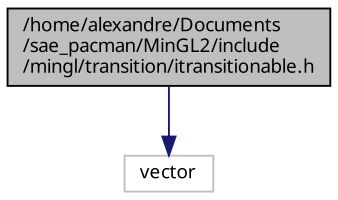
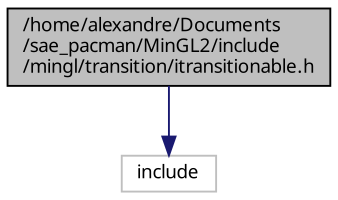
  digraph {
    fontname="Noto Sans"
    node [fontname="Noto Sans" fontsize=10 shape=record style=filled]
    n1 [color=black fillcolor=grey75 fontcolor=black height=0.2 label="/home/alexandre/Documents\l/sae_pacman/MinGL2/include\l/mingl/transition/itransitionable.h" width=0.4]
-   n2 [color=grey75 fillcolor=white height=0.2 label=vector width=0.4]
+   n2 [color=grey75 fillcolor=white height=0.2 label=include width=0.4]
    n1 -> n2 [color=midnightblue fontname="Noto Sans" fontsize=10 labelfontname=Helvetica labelfontsize=10 style=solid]
  }
